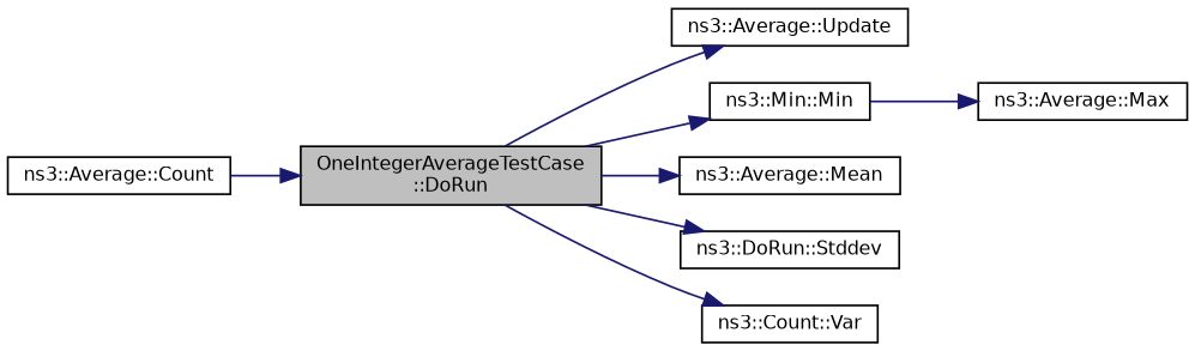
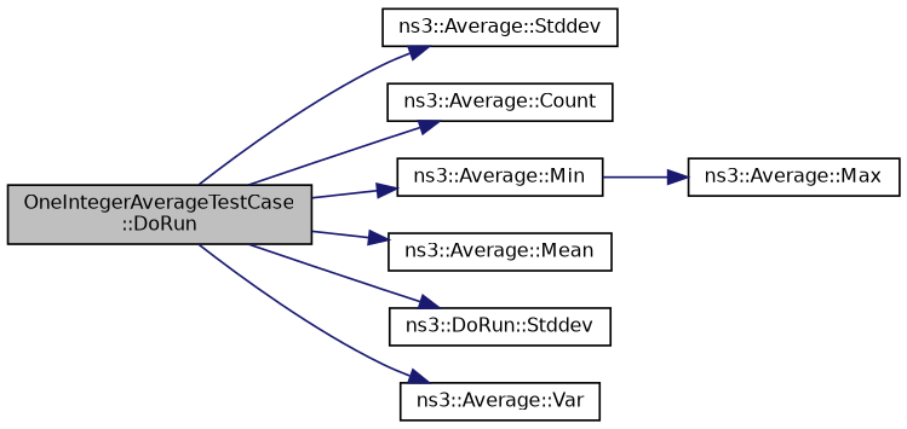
  digraph {
    rankdir=LR
    node [color=black fillcolor=white fontname=Helvetica fontsize=10 shape=record style=filled]
    edge [color=midnightblue fontname=Helvetica fontsize=10 labelfontname=Helvetica labelfontsize=10 style=solid]
    n1 [fillcolor=grey75 fontcolor=black height=0.2 label="OneIntegerAverageTestCase\l::DoRun" width=0.4]
-   n2 [height=0.2 label="ns3::Average::Update" width=0.4]
+   n2 [height=0.2 label="ns3::Average::Stddev" width=0.4]
    n3 [height=0.2 label="ns3::Average::Count" width=0.4]
-   n4 [height=0.2 label="ns3::Min::Min" width=0.4]
+   n4 [height=0.2 label="ns3::Average::Min" width=0.4]
    n5 [height=0.2 label="ns3::Average::Mean" width=0.4]
    n6 [height=0.2 label="ns3::DoRun::Stddev" width=0.4]
-   n7 [height=0.2 label="ns3::Count::Var" width=0.4]
+   n7 [height=0.2 label="ns3::Average::Var" width=0.4]
    n8 [height=0.2 label="ns3::Average::Max" width=0.4]
    n1 -> n2
-   n3 -> n1
+   n1 -> n3
    n1 -> n4
    n1 -> n5
    n1 -> n6
    n1 -> n7
    n4 -> n8
  }
